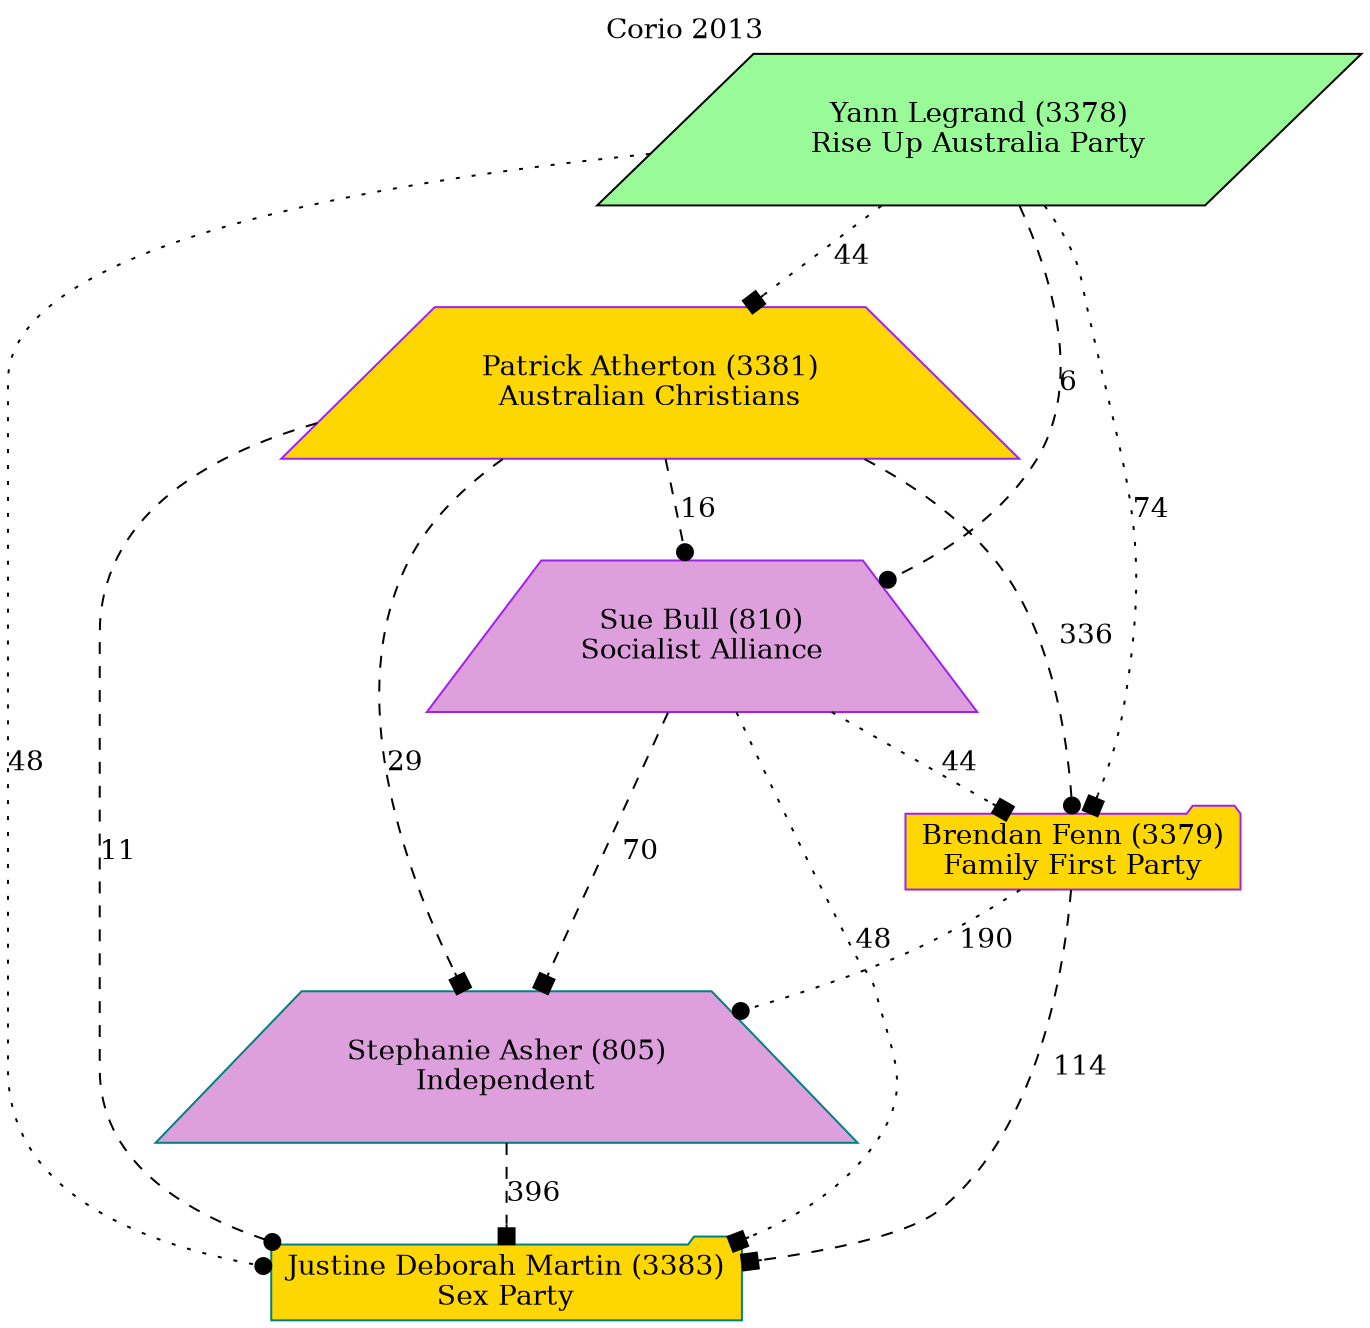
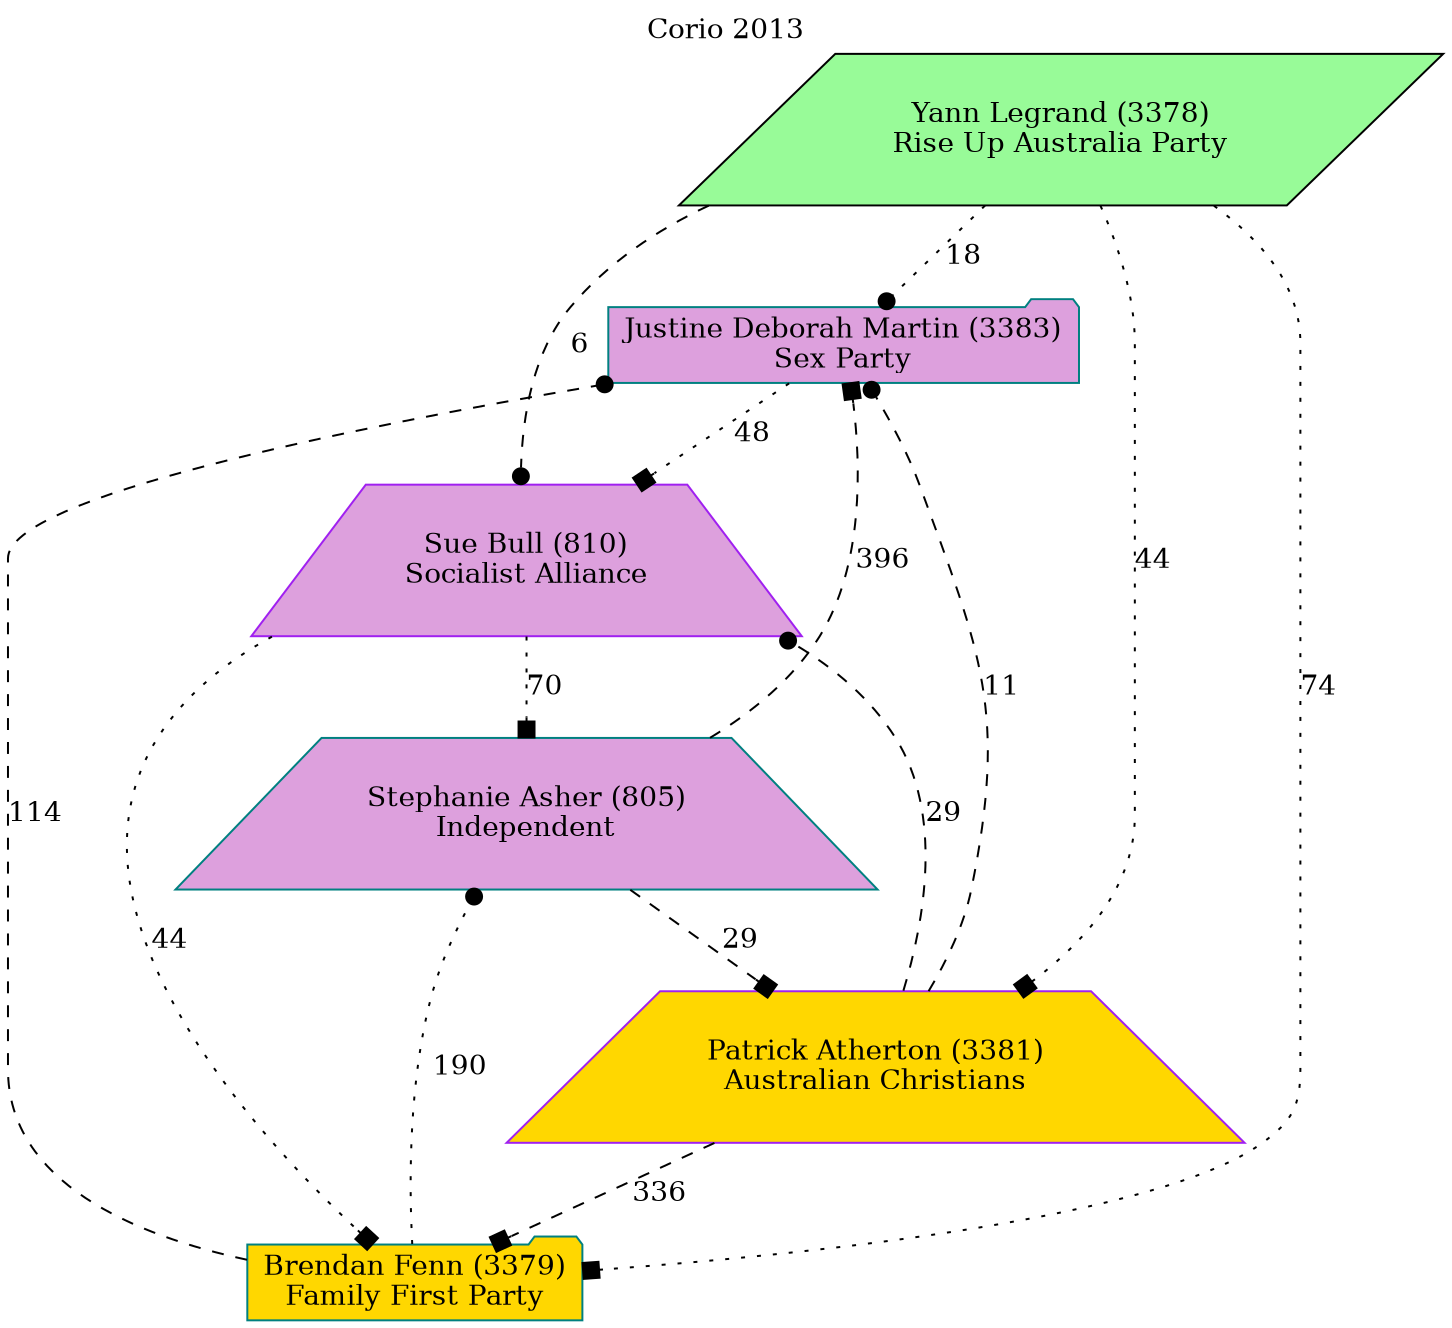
  digraph {
    label="Corio 2013"
    labelloc=t
    mclimit=10
    node [color=purple fillcolor=plum shape=trapezium style=filled]
    edge [arrowhead=box style=dashed]
-   n1 [color=teal fillcolor=gold label="Justine Deborah Martin (3383)\nSex Party" shape=folder]
+   n1 [color=teal label="Justine Deborah Martin (3383)\nSex Party" shape=folder]
    n2 [color=teal label="Stephanie Asher (805)\nIndependent"]
-   n3 [fillcolor=gold label="Brendan Fenn (3379)\nFamily First Party" shape=folder]
+   n3 [color=teal fillcolor=gold label="Brendan Fenn (3379)\nFamily First Party" shape=folder]
    n4 [label="Sue Bull (810)\nSocialist Alliance"]
    n5 [fillcolor=gold label="Patrick Atherton (3381)\nAustralian Christians"]
    n6 [color=black fillcolor=palegreen label="Yann Legrand (3378)\nRise Up Australia Party" shape=parallelogram]
    n2 -> n1 [label=396]
-   n3 -> n1 [label=114]
+   n3 -> n1 [arrowhead=dot label=114]
    n3 -> n2 [arrowhead=dot label=190 style=dotted]
-   n4 -> n1 [label=48 style=dotted]
-   n4 -> n2 [label=70]
+   n1 -> n4 [label=48 style=dotted]
+   n4 -> n2 [label=70 style=dotted]
    n4 -> n3 [label=44 style=dotted]
    n5 -> n1 [arrowhead=dot label=11]
-   n5 -> n2 [label=29]
-   n5 -> n3 [arrowhead=dot label=336]
-   n5 -> n4 [arrowhead=dot label=16]
-   n6 -> n1 [arrowhead=dot label=48 style=dotted]
+   n2 -> n5 [label=29]
+   n5 -> n3 [label=336]
+   n5 -> n4 [arrowhead=dot label=29]
+   n6 -> n1 [arrowhead=dot label=18 style=dotted]
    n6 -> n3 [label=74 style=dotted]
    n6 -> n4 [arrowhead=dot label=6]
    n6 -> n5 [label=44 style=dotted]
  }
